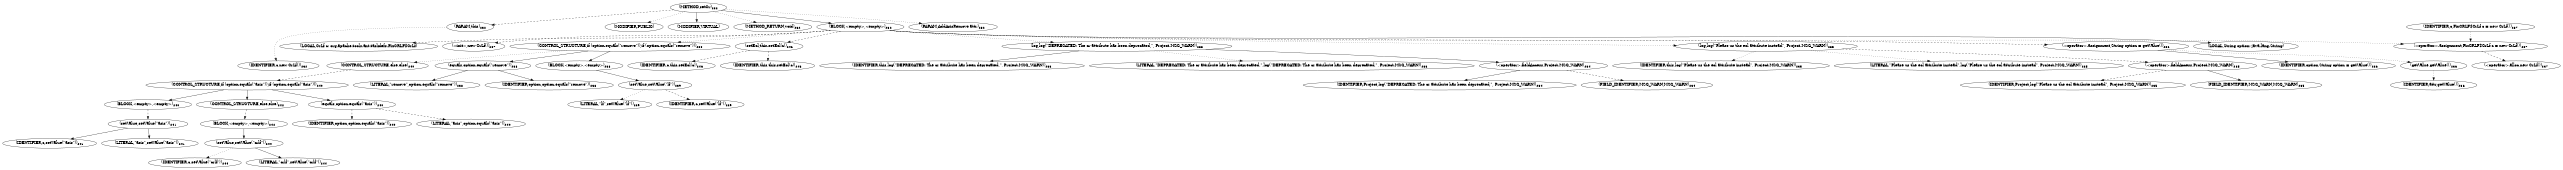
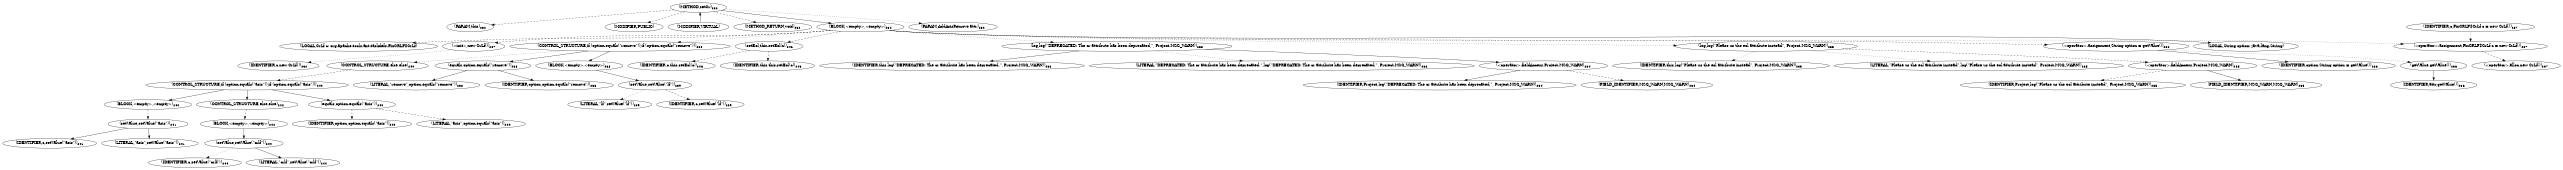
  digraph {
    edge [style=solid]
    n1 [label=<(METHOD,setCr)<SUB>232</SUB>>]
    n2 [label=<(PARAM,this)<SUB>232</SUB>>]
    n3 [label=<(PARAM,AddAsisRemove attr)<SUB>232</SUB>>]
    n4 [label=<(BLOCK,&lt;empty&gt;,&lt;empty&gt;)<SUB>232</SUB>>]
    n5 [label=<(MODIFIER,PUBLIC)>]
    n6 [label=<(MODIFIER,VIRTUAL)>]
    n7 [label=<(METHOD_RETURN,void)<SUB>232</SUB>>]
    n8 [label=<(log,log(&quot;DEPRECATED: The cr attribute has been deprecated,&quot;, Project.MSG_WARN))<SUB>233</SUB>>]
    n9 [label=<(log,log(&quot;Please us the eol attribute instead&quot;, Project.MSG_WARN))<SUB>235</SUB>>]
    n10 [label=<(LOCAL,String option: java.lang.String)>]
    n11 [label=<(&lt;operator&gt;.assignment,String option = getValue())<SUB>236</SUB>>]
    n12 [label=<(LOCAL,CrLf c: org.apache.tools.ant.taskdefs.FixCRLF$CrLf)>]
    n13 [label=<(&lt;operator&gt;.assignment,FixCRLF$CrLf c = new CrLf())<SUB>237</SUB>>]
    n14 [label=<(&lt;init&gt;,new CrLf())<SUB>237</SUB>>]
    n15 [label=<(CONTROL_STRUCTURE,if (option.equals(&quot;remove&quot;)),if (option.equals(&quot;remove&quot;)))<SUB>238</SUB>>]
    n16 [label=<(setEol,this.setEol(c))<SUB>246</SUB>>]
    n17 [label=<(IDENTIFIER,this,log(&quot;DEPRECATED: The cr attribute has been deprecated,&quot;, Project.MSG_WARN))<SUB>233</SUB>>]
    n18 [label=<(LITERAL,&quot;DEPRECATED: The cr attribute has been deprecated,&quot;,log(&quot;DEPRECATED: The cr attribute has been deprecated,&quot;, Project.MSG_WARN))<SUB>233</SUB>>]
    n19 [label=<(&lt;operator&gt;.fieldAccess,Project.MSG_WARN)<SUB>234</SUB>>]
    n20 [label=<(IDENTIFIER,this,log(&quot;Please us the eol attribute instead&quot;, Project.MSG_WARN))<SUB>235</SUB>>]
    n21 [label=<(LITERAL,&quot;Please us the eol attribute instead&quot;,log(&quot;Please us the eol attribute instead&quot;, Project.MSG_WARN))<SUB>235</SUB>>]
    n22 [label=<(&lt;operator&gt;.fieldAccess,Project.MSG_WARN)<SUB>235</SUB>>]
    n23 [label=<(IDENTIFIER,option,String option = getValue())<SUB>236</SUB>>]
    n24 [label=<(getValue,getValue())<SUB>236</SUB>>]
    n25 [label=<(&lt;operator&gt;.alloc,new CrLf())<SUB>237</SUB>>]
    n26 [label=<(IDENTIFIER,c,new CrLf())<SUB>232</SUB>>]
    n27 [label=<(equals,option.equals(&quot;remove&quot;))<SUB>238</SUB>>]
    n28 [label=<(BLOCK,&lt;empty&gt;,&lt;empty&gt;)<SUB>238</SUB>>]
    n29 [label=<(CONTROL_STRUCTURE,else,else)<SUB>240</SUB>>]
    n30 [label=<(IDENTIFIER,this,this.setEol(c))<SUB>246</SUB>>]
    n31 [label=<(IDENTIFIER,c,this.setEol(c))<SUB>246</SUB>>]
    n32 [label=<(IDENTIFIER,Project,log(&quot;DEPRECATED: The cr attribute has been deprecated,&quot;, Project.MSG_WARN))<SUB>234</SUB>>]
    n33 [label=<(FIELD_IDENTIFIER,MSG_WARN,MSG_WARN)<SUB>234</SUB>>]
    n34 [label=<(IDENTIFIER,Project,log(&quot;Please us the eol attribute instead&quot;, Project.MSG_WARN))<SUB>235</SUB>>]
    n35 [label=<(FIELD_IDENTIFIER,MSG_WARN,MSG_WARN)<SUB>235</SUB>>]
    n36 [label=<(IDENTIFIER,attr,getValue())<SUB>236</SUB>>]
    n37 [label=<(IDENTIFIER,c,FixCRLF$CrLf c = new CrLf())<SUB>237</SUB>>]
    n38 [label=<(IDENTIFIER,option,option.equals(&quot;remove&quot;))<SUB>238</SUB>>]
    n39 [label=<(LITERAL,&quot;remove&quot;,option.equals(&quot;remove&quot;))<SUB>238</SUB>>]
    n40 [label=<(setValue,setValue(&quot;lf&quot;))<SUB>239</SUB>>]
    n41 [label=<(CONTROL_STRUCTURE,if (option.equals(&quot;asis&quot;)),if (option.equals(&quot;asis&quot;)))<SUB>240</SUB>>]
    n42 [label=<(IDENTIFIER,c,setValue(&quot;lf&quot;))<SUB>239</SUB>>]
    n43 [label=<(LITERAL,&quot;lf&quot;,setValue(&quot;lf&quot;))<SUB>239</SUB>>]
    n44 [label=<(equals,option.equals(&quot;asis&quot;))<SUB>240</SUB>>]
    n45 [label=<(BLOCK,&lt;empty&gt;,&lt;empty&gt;)<SUB>240</SUB>>]
    n46 [label=<(CONTROL_STRUCTURE,else,else)<SUB>242</SUB>>]
    n47 [label=<(IDENTIFIER,option,option.equals(&quot;asis&quot;))<SUB>240</SUB>>]
    n48 [label=<(LITERAL,&quot;asis&quot;,option.equals(&quot;asis&quot;))<SUB>240</SUB>>]
    n49 [label=<(setValue,setValue(&quot;asis&quot;))<SUB>241</SUB>>]
    n50 [label=<(BLOCK,&lt;empty&gt;,&lt;empty&gt;)<SUB>242</SUB>>]
    n51 [label=<(IDENTIFIER,c,setValue(&quot;asis&quot;))<SUB>241</SUB>>]
    n52 [label=<(LITERAL,&quot;asis&quot;,setValue(&quot;asis&quot;))<SUB>241</SUB>>]
    n53 [label=<(setValue,setValue(&quot;crlf&quot;))<SUB>244</SUB>>]
    n54 [label=<(IDENTIFIER,c,setValue(&quot;crlf&quot;))<SUB>244</SUB>>]
    n55 [label=<(LITERAL,&quot;crlf&quot;,setValue(&quot;crlf&quot;))<SUB>244</SUB>>]
    n1 -> n2 [style=dashed]
    n1 -> n3 [style=dotted]
    n1 -> n4
-   n1 -> n5 [style=dotted]
-   n1 -> n6
-   n1 -> n7 [style=dotted]
+   n1 -> n5 [style=dashed]
+   n6 -> n1
+   n1 -> n7 [style=dashed]
    n4 -> n8 [style=dotted]
    n4 -> n9 [style=dotted]
    n4 -> n10
    n4 -> n11 [style=dashed]
    n4 -> n12 [style=dashed]
    n4 -> n13 [style=dotted]
    n4 -> n14 [style=dashed]
    n4 -> n15 [style=dotted]
    n4 -> n16 [style=dashed]
    n8 -> n17
    n8 -> n18 [style=dotted]
    n8 -> n19
    n9 -> n20 [style=dotted]
    n9 -> n21 [style=dotted]
    n9 -> n22 [style=dashed]
    n11 -> n23
    n11 -> n24 [style=dotted]
    n13 -> n25 [style=dashed]
-   n2 -> n26 [style=dotted]
+   n14 -> n26 [style=dotted]
    n15 -> n27
    n15 -> n28
    n15 -> n29 [style=dotted]
    n16 -> n30 [style=dashed]
    n16 -> n31 [style=dashed]
    n19 -> n32
    n19 -> n33 [style=dashed]
    n22 -> n34 [style=dashed]
    n22 -> n35
-   n24 -> n36 [style=dotted]
+   n24 -> n36
    n27 -> n38
    n27 -> n39
    n28 -> n40
    n29 -> n41 [style=dashed]
    n37 -> n13 [style=dotted]
    n40 -> n42 [style=dashed]
    n40 -> n43 [style=dotted]
    n41 -> n44
    n41 -> n45
    n41 -> n46
    n44 -> n47 [style=dashed]
    n44 -> n48 [style=dashed]
    n45 -> n49 [style=dashed]
    n46 -> n50 [style=dashed]
    n49 -> n51
    n49 -> n52
    n50 -> n53
    n53 -> n54 [style=dotted]
    n53 -> n55
  }
